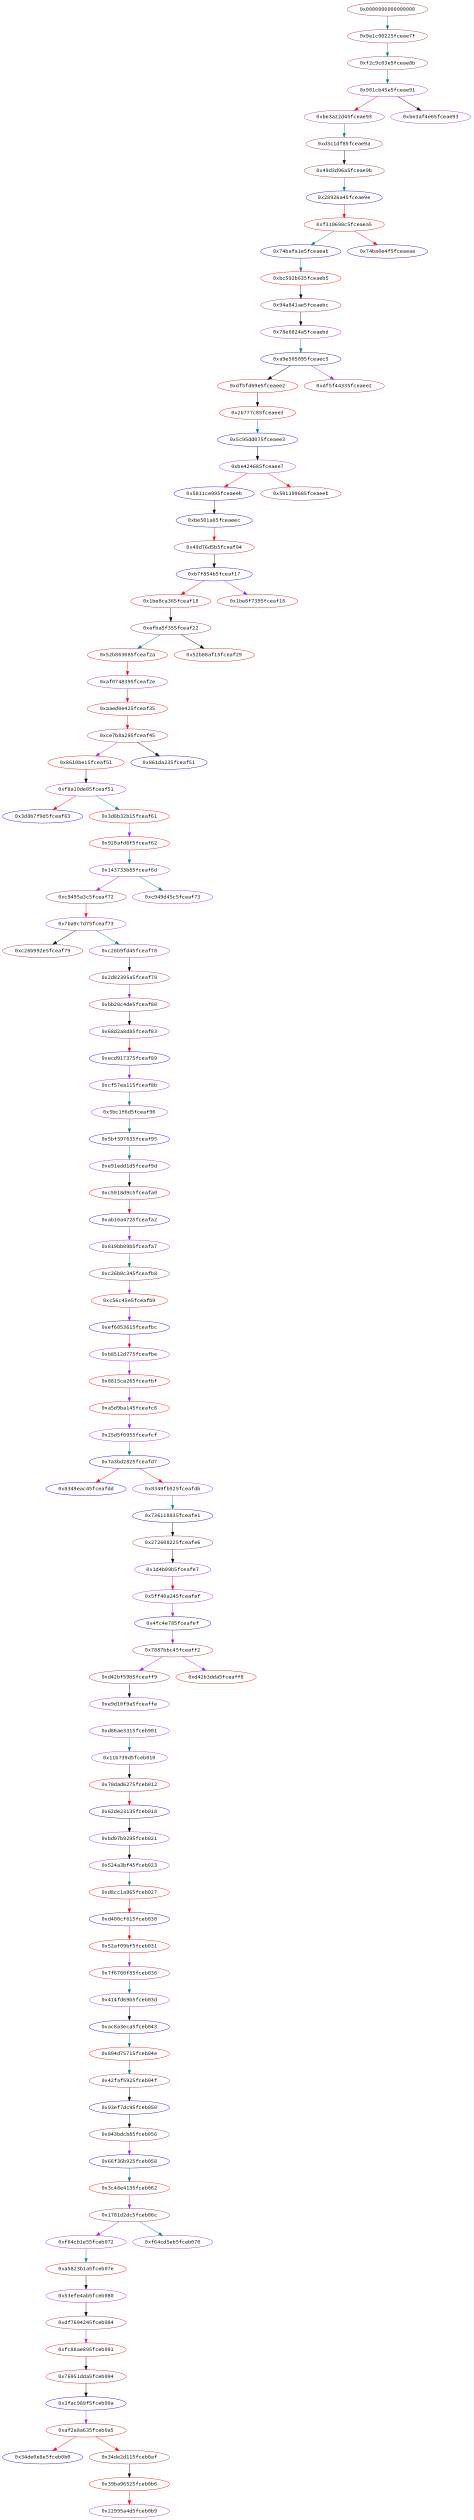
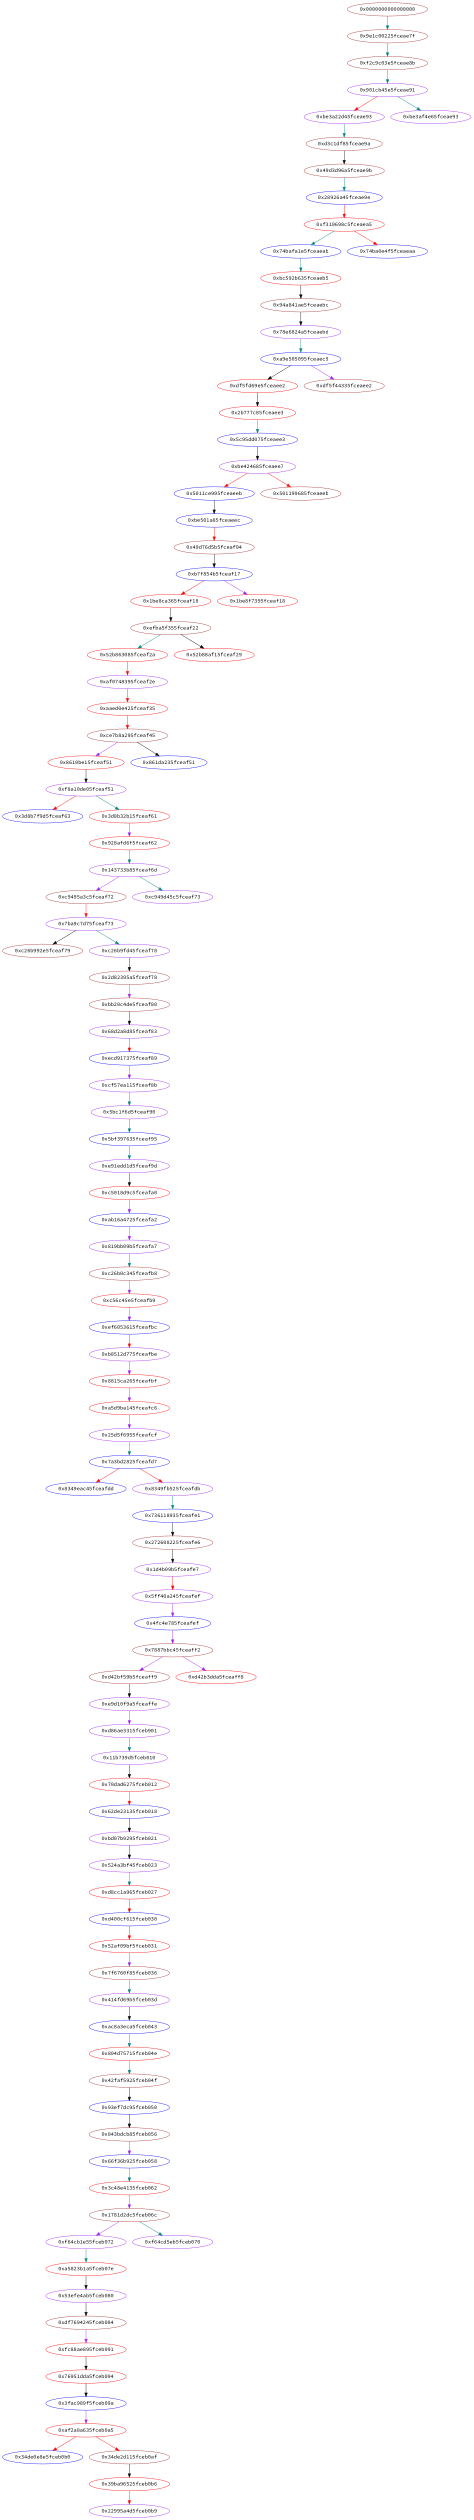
  strict digraph {
    fontname="Source Code Pro"
    node [color=purple fontname="Source Code Pro"]
    edge [color=black fontname="Source Code Pro"]
    "0x0000000000000000" [color=brown height=0.5 width=2.4914]
    "0x9e1c00225fceae7f" [color=brown height=0.5 width=2.329]
    "0xf2c9c03e5fceae8b" [color=brown height=0.5 width=2.3109]
    "0x901cb45e5fceae91" [height=0.5 width=2.3651]
    "0xbe3a22d45fceae93" [height=0.5 width=2.3651]
    "0xbe3af4e65fceae93" [height=0.5 width=2.3109]
    "0xd3c1df85fceae9a" [color=brown height=0.5 width=2.2026]
    "0x49d3d96a5fceae9b" [color=brown height=0.5 width=2.3831]
    "0x28926a45fceae9e" [color=blue height=0.5 width=2.2567]
    "0xf310698c5fceaea5" [color=red height=0.5 width=2.329]
    "0x74bafa1e5fceaeab" [color=blue height=0.5 width=2.3109]
    "0x74ba0e4f5fceaeaa" [color=blue height=0.5 width=2.3109]
    "0xbc592b635fceaeb5" [color=red height=0.5 width=2.3831]
    "0x94a841ae5fceaebc" [color=brown height=0.5 width=2.347]
    "0x78e6824a5fceaebd" [height=0.5 width=2.3651]
    "0xa9e505095fceaec9" [color=blue height=0.5 width=2.3651]
    "0xdf5fd69e5fceaee2" [color=red height=0.5 width=2.2929]
    "0xdf5f44335fceaee2" [color=brown height=0.5 width=2.3109]
    "0x2b777c85fceaee3" [color=red height=0.5 width=2.2567]
    "0x5c95dd075fceaee3" [color=blue height=0.5 width=2.3651]
    "0xbe424685fceaee7" [height=0.5 width=2.2567]
    "0x5011ce995fceaeeb" [color=blue height=0.5 width=2.3651]
    "0x501199685fceaeeb" [color=brown height=0.5 width=2.3831]
    "0xbe501a85fceaeec" [color=blue height=0.5 width=2.2206]
    "0x49d76d5b5fceaf04" [color=brown height=0.5 width=2.3651]
    "0xb7f854b5fceaf17" [color=blue height=0.5 width=2.2026]
    "0x1be8ca365fceaf18" [color=red height=0.5 width=2.329]
    "0x1be8f7395fceaf18" [color=red height=0.5 width=2.3109]
    "0xefba5f355fceaf22" [color=brown height=0.5 width=2.2567]
    "0x52b863085fceaf2a" [color=red height=0.5 width=2.3651]
    "0x52b88af15fceaf29" [color=red height=0.5 width=2.3109]
    "0xaf0748395fceaf2e" [height=0.5 width=2.3109]
    "0xaaed0e425fceaf35" [color=red height=0.5 width=2.3109]
    "0xce7b8a295fceaf45" [color=brown height=0.5 width=2.329]
    "0x8610be15fceaf51" [color=red height=0.5 width=2.2387]
    "0x861da235fceaf51" [color=blue height=0.5 width=2.2387]
    "0xf8a10de05fceaf51" [height=0.5 width=2.3109]
    "0x3d8b7f9d5fceaf63" [color=blue height=0.5 width=2.329]
    "0x3d8b32b15fceaf61" [color=red height=0.5 width=2.3651]
    "0x928afd6f5fceaf62" [color=red height=0.5 width=2.2748]
    "0x143733b85fceaf6d" [height=0.5 width=2.3651]
    "0xc9495a3c5fceaf72" [color=brown height=0.5 width=2.329]
    "0xc949d45c5fceaf73" [height=0.5 width=2.347]
    "0x7ba9c7d75fceaf73" [height=0.5 width=2.347]
    "0xc26b992e5fceaf79" [color=brown height=0.5 width=2.347]
    "0xc26b9fd45fceaf78" [height=0.5 width=2.3109]
    "0x2d82395a5fceaf78" [color=brown height=0.5 width=2.3651]
    "0xbb20c4de5fceaf80" [color=brown height=0.5 width=2.347]
    "0x68d2a8d85fceaf83" [height=0.5 width=2.3651]
    "0xecd917375fceaf89" [color=blue height=0.5 width=2.347]
    "0xcf57ea115fceaf8b" [height=0.5 width=2.2929]
    "0x5bc1f6d5fceaf90" [height=0.5 width=2.2026]
    "0x5bf397635fceaf95" [color=blue height=0.5 width=2.329]
    "0xe91edd1d5fceaf9d" [height=0.5 width=2.347]
    "0xc5018d9c5fceafa0" [color=red height=0.5 width=2.329]
    "0xab16a4725fceafa2" [color=blue height=0.5 width=2.329]
    "0x819bb09b5fceafa7" [height=0.5 width=2.3651]
    "0xc26b0c345fceafb8" [color=brown height=0.5 width=2.347]
    "0xc56c45e5fceafb9" [color=red height=0.5 width=2.2026]
    "0xef6053615fceafbc" [color=blue height=0.5 width=2.3109]
    "0xb8512d775fceafbe" [height=0.5 width=2.3651]
    "0x8815ca265fceafbf" [color=red height=0.5 width=2.3109]
    "0xa5d9ba145fceafc6" [color=red height=0.5 width=2.329]
    "0x25d5f6955fceafcf" [height=0.5 width=2.2748]
    "0x7a3bd2825fceafd7" [color=blue height=0.5 width=2.3651]
    "0x8349eac45fceafdd" [color=blue height=0.5 width=2.329]
    "0x8349fb525fceafdb" [height=0.5 width=2.329]
    "0x736118935fceafe1" [color=blue height=0.5 width=2.3651]
    "0x272608225fceafe6" [color=brown height=0.5 width=2.3651]
    "0x1d4b09b5fceafe7" [height=0.5 width=2.2387]
    "0x5ff40a245fceafef" [height=0.5 width=2.2206]
    "0x4fc4e785fceafef" [color=blue height=0.5 width=2.1304]
    "0x7887bbc45fceaff2" [color=brown height=0.5 width=2.3109]
    "0xd42bf59b5fceaff9" [color=brown height=0.5 width=2.2929]
    "0xd42b3dda5fceaff8" [color=red height=0.5 width=2.3109]
    "0xe9d10f9a5fceaffe" [height=0.5 width=2.2567]
    n77 [height=0.5 label="0xd86ae3315fceb901" width=2.4012]
    "0x11b739d5fceb010" [height=0.5 width=2.3109]
    "0x70dad6275fceb012" [color=red height=0.5 width=2.4192]
    "0x62de23135fceb018" [color=blue height=0.5 width=2.4192]
    "0xbd07b9295fceb021" [height=0.5 width=2.4192]
    "0x524a3bf45fceb023" [height=0.5 width=2.3651]
    "0xd8cc1a965fceb027" [color=red height=0.5 width=2.3831]
    "0xd400cf615fceb030" [color=blue height=0.5 width=2.3651]
    "0x52af09bf5fceb031" [color=red height=0.5 width=2.329]
    "0x7f6760f85fceb036" [color=brown height=0.5 width=2.347]
    "0x414fd69b5fceb03d" [height=0.5 width=2.3831]
    "0xac8a3eca5fceb043" [color=blue height=0.5 width=2.347]
    "0x804d75715fceb04e" [color=red height=0.5 width=2.4192]
    "0x42faf5925fceb04f" [color=brown height=0.5 width=2.2929]
    "0x93ef7dc95fceb050" [color=blue height=0.5 width=2.3651]
    "0x843bdcb85fceb056" [color=brown height=0.5 width=2.4192]
    "0x66f36b925fceb058" [color=blue height=0.5 width=2.3831]
    "0x3c48e4135fceb062" [color=red height=0.5 width=2.4012]
    "0x1781d2dc5fceb06c" [color=brown height=0.5 width=2.4012]
    "0xf64cb1e55fceb072" [height=0.5 width=2.3651]
    "0xf64cd5eb5fceb070" [height=0.5 width=2.3651]
    "0xa5823b1a5fceb07e" [color=red height=0.5 width=2.3831]
    "0x53efe4ab5fceb080" [height=0.5 width=2.347]
    "0xdf7694245fceb084" [color=brown height=0.5 width=2.3831]
    "0xfc88ae895fceb091" [color=red height=0.5 width=2.347]
    "0x76951dda5fceb094" [color=red height=0.5 width=2.4192]
    "0x3fac989f5fceb09a" [color=blue height=0.5 width=2.3109]
    "0xaf2a8a635fceb0a5" [color=red height=0.5 width=2.329]
    "0x34de0e8e5fceb0b0" [color=blue height=0.5 width=2.3831]
    "0x34de2d115fceb0af" [color=brown height=0.5 width=2.3651]
    "0x39ba96525fceb0b6" [color=red height=0.5 width=2.4192]
    "0x22995a4d5fceb0b9" [height=0.5 width=2.4192]
    "0x0000000000000000" -> "0x9e1c00225fceae7f" [color=teal]
    "0x9e1c00225fceae7f" -> "0xf2c9c03e5fceae8b" [color=teal]
    "0xf2c9c03e5fceae8b" -> "0x901cb45e5fceae91" [color=teal]
    "0x901cb45e5fceae91" -> "0xbe3a22d45fceae93" [color=red]
-   "0x901cb45e5fceae91" -> "0xbe3af4e65fceae93"
+   "0x901cb45e5fceae91" -> "0xbe3af4e65fceae93" [color=teal]
    "0xbe3a22d45fceae93" -> "0xd3c1df85fceae9a" [color=teal]
    "0xd3c1df85fceae9a" -> "0x49d3d96a5fceae9b"
    "0x49d3d96a5fceae9b" -> "0x28926a45fceae9e" [color=teal]
    "0x28926a45fceae9e" -> "0xf310698c5fceaea5" [color=red]
    "0xf310698c5fceaea5" -> "0x74bafa1e5fceaeab" [color=teal]
    "0xf310698c5fceaea5" -> "0x74ba0e4f5fceaeaa" [color=red]
    "0x74bafa1e5fceaeab" -> "0xbc592b635fceaeb5" [color=teal]
    "0xbc592b635fceaeb5" -> "0x94a841ae5fceaebc"
    "0x94a841ae5fceaebc" -> "0x78e6824a5fceaebd"
    "0x78e6824a5fceaebd" -> "0xa9e505095fceaec9" [color=teal]
    "0xa9e505095fceaec9" -> "0xdf5fd69e5fceaee2"
    "0xa9e505095fceaec9" -> "0xdf5f44335fceaee2" [color=purple]
    "0xdf5fd69e5fceaee2" -> "0x2b777c85fceaee3"
    "0x2b777c85fceaee3" -> "0x5c95dd075fceaee3" [color=teal]
    "0x5c95dd075fceaee3" -> "0xbe424685fceaee7"
    "0xbe424685fceaee7" -> "0x5011ce995fceaeeb" [color=red]
    "0xbe424685fceaee7" -> "0x501199685fceaeeb" [color=red]
    "0x5011ce995fceaeeb" -> "0xbe501a85fceaeec"
    "0xbe501a85fceaeec" -> "0x49d76d5b5fceaf04" [color=red]
    "0x49d76d5b5fceaf04" -> "0xb7f854b5fceaf17"
    "0xb7f854b5fceaf17" -> "0x1be8ca365fceaf18" [color=red]
    "0xb7f854b5fceaf17" -> "0x1be8f7395fceaf18" [color=purple]
    "0x1be8ca365fceaf18" -> "0xefba5f355fceaf22"
    "0xefba5f355fceaf22" -> "0x52b863085fceaf2a" [color=teal]
    "0xefba5f355fceaf22" -> "0x52b88af15fceaf29"
    "0x52b863085fceaf2a" -> "0xaf0748395fceaf2e" [color=red]
    "0xaf0748395fceaf2e" -> "0xaaed0e425fceaf35" [color=red]
    "0xaaed0e425fceaf35" -> "0xce7b8a295fceaf45" [color=red]
    "0xce7b8a295fceaf45" -> "0x8610be15fceaf51" [color=purple]
    "0xce7b8a295fceaf45" -> "0x861da235fceaf51"
    "0x8610be15fceaf51" -> "0xf8a10de05fceaf51"
    "0xf8a10de05fceaf51" -> "0x3d8b7f9d5fceaf63" [color=red]
    "0xf8a10de05fceaf51" -> "0x3d8b32b15fceaf61" [color=teal]
    "0x3d8b32b15fceaf61" -> "0x928afd6f5fceaf62" [color=purple]
    "0x928afd6f5fceaf62" -> "0x143733b85fceaf6d" [color=teal]
    "0x143733b85fceaf6d" -> "0xc9495a3c5fceaf72" [color=purple]
    "0x143733b85fceaf6d" -> "0xc949d45c5fceaf73" [color=teal]
    "0xc9495a3c5fceaf72" -> "0x7ba9c7d75fceaf73" [color=red]
    "0x7ba9c7d75fceaf73" -> "0xc26b992e5fceaf79"
    "0x7ba9c7d75fceaf73" -> "0xc26b9fd45fceaf78" [color=teal]
    "0xc26b9fd45fceaf78" -> "0x2d82395a5fceaf78"
    "0x2d82395a5fceaf78" -> "0xbb20c4de5fceaf80" [color=purple]
    "0xbb20c4de5fceaf80" -> "0x68d2a8d85fceaf83"
    "0x68d2a8d85fceaf83" -> "0xecd917375fceaf89" [color=red]
    "0xecd917375fceaf89" -> "0xcf57ea115fceaf8b" [color=purple]
    "0xcf57ea115fceaf8b" -> "0x5bc1f6d5fceaf90" [color=teal]
    "0x5bc1f6d5fceaf90" -> "0x5bf397635fceaf95" [color=teal]
    "0x5bf397635fceaf95" -> "0xe91edd1d5fceaf9d" [color=teal]
    "0xe91edd1d5fceaf9d" -> "0xc5018d9c5fceafa0"
-   "0xc5018d9c5fceafa0" -> "0xab16a4725fceafa2" [color=red]
+   "0xc5018d9c5fceafa0" -> "0xab16a4725fceafa2" [color=purple]
    "0xab16a4725fceafa2" -> "0x819bb09b5fceafa7" [color=purple]
    "0x819bb09b5fceafa7" -> "0xc26b0c345fceafb8" [color=teal]
    "0xc26b0c345fceafb8" -> "0xc56c45e5fceafb9" [color=purple]
    "0xc56c45e5fceafb9" -> "0xef6053615fceafbc" [color=purple]
    "0xef6053615fceafbc" -> "0xb8512d775fceafbe" [color=red]
    "0xb8512d775fceafbe" -> "0x8815ca265fceafbf" [color=purple]
    "0x8815ca265fceafbf" -> "0xa5d9ba145fceafc6" [color=purple]
    "0xa5d9ba145fceafc6" -> "0x25d5f6955fceafcf" [color=purple]
    "0x25d5f6955fceafcf" -> "0x7a3bd2825fceafd7" [color=teal]
    "0x7a3bd2825fceafd7" -> "0x8349eac45fceafdd" [color=red]
    "0x7a3bd2825fceafd7" -> "0x8349fb525fceafdb" [color=red]
    "0x8349fb525fceafdb" -> "0x736118935fceafe1" [color=teal]
    "0x736118935fceafe1" -> "0x272608225fceafe6"
    "0x272608225fceafe6" -> "0x1d4b09b5fceafe7"
    "0x1d4b09b5fceafe7" -> "0x5ff40a245fceafef" [color=red]
    "0x5ff40a245fceafef" -> "0x4fc4e785fceafef" [color=purple]
    "0x4fc4e785fceafef" -> "0x7887bbc45fceaff2" [color=purple]
    "0x7887bbc45fceaff2" -> "0xd42bf59b5fceaff9" [color=purple]
    "0x7887bbc45fceaff2" -> "0xd42b3dda5fceaff8" [color=purple]
    "0xd42bf59b5fceaff9" -> "0xe9d10f9a5fceaffe"
+   "0xe9d10f9a5fceaffe" -> n77 [color=purple]
    n77 -> "0x11b739d5fceb010" [color=teal]
    "0x11b739d5fceb010" -> "0x70dad6275fceb012"
    "0x70dad6275fceb012" -> "0x62de23135fceb018" [color=red]
    "0x62de23135fceb018" -> "0xbd07b9295fceb021"
    "0xbd07b9295fceb021" -> "0x524a3bf45fceb023"
    "0x524a3bf45fceb023" -> "0xd8cc1a965fceb027" [color=teal]
    "0xd8cc1a965fceb027" -> "0xd400cf615fceb030" [color=red]
    "0xd400cf615fceb030" -> "0x52af09bf5fceb031" [color=red]
    "0x52af09bf5fceb031" -> "0x7f6760f85fceb036" [color=purple]
    "0x7f6760f85fceb036" -> "0x414fd69b5fceb03d" [color=teal]
    "0x414fd69b5fceb03d" -> "0xac8a3eca5fceb043"
    "0xac8a3eca5fceb043" -> "0x804d75715fceb04e" [color=teal]
    "0x804d75715fceb04e" -> "0x42faf5925fceb04f" [color=teal]
    "0x42faf5925fceb04f" -> "0x93ef7dc95fceb050"
    "0x93ef7dc95fceb050" -> "0x843bdcb85fceb056"
    "0x843bdcb85fceb056" -> "0x66f36b925fceb058" [color=purple]
    "0x66f36b925fceb058" -> "0x3c48e4135fceb062" [color=teal]
    "0x3c48e4135fceb062" -> "0x1781d2dc5fceb06c" [color=purple]
    "0x1781d2dc5fceb06c" -> "0xf64cb1e55fceb072" [color=purple]
    "0x1781d2dc5fceb06c" -> "0xf64cd5eb5fceb070" [color=teal]
    "0xf64cb1e55fceb072" -> "0xa5823b1a5fceb07e" [color=teal]
    "0xa5823b1a5fceb07e" -> "0x53efe4ab5fceb080"
    "0x53efe4ab5fceb080" -> "0xdf7694245fceb084"
    "0xdf7694245fceb084" -> "0xfc88ae895fceb091" [color=purple]
    "0xfc88ae895fceb091" -> "0x76951dda5fceb094"
    "0x76951dda5fceb094" -> "0x3fac989f5fceb09a"
    "0x3fac989f5fceb09a" -> "0xaf2a8a635fceb0a5" [color=purple]
    "0xaf2a8a635fceb0a5" -> "0x34de0e8e5fceb0b0" [color=red]
    "0xaf2a8a635fceb0a5" -> "0x34de2d115fceb0af" [color=red]
    "0x34de2d115fceb0af" -> "0x39ba96525fceb0b6"
    "0x39ba96525fceb0b6" -> "0x22995a4d5fceb0b9" [color=red]
  }
